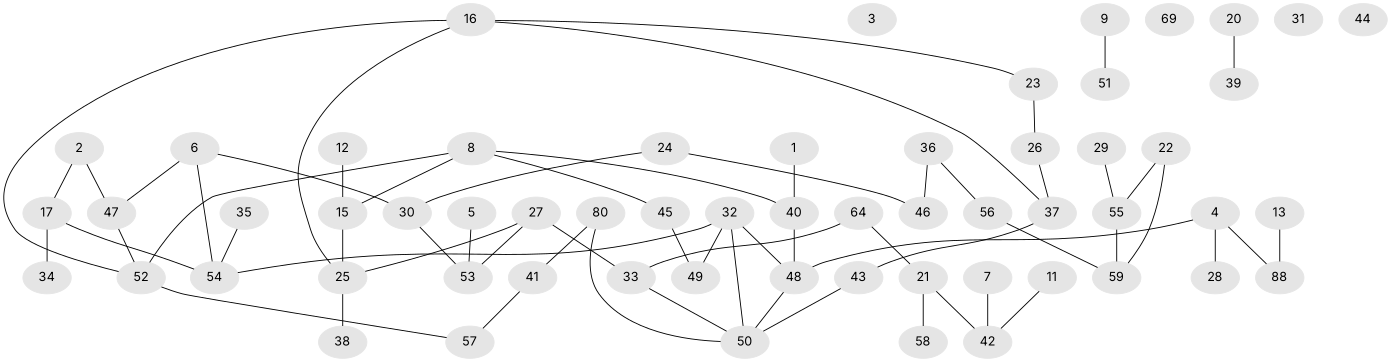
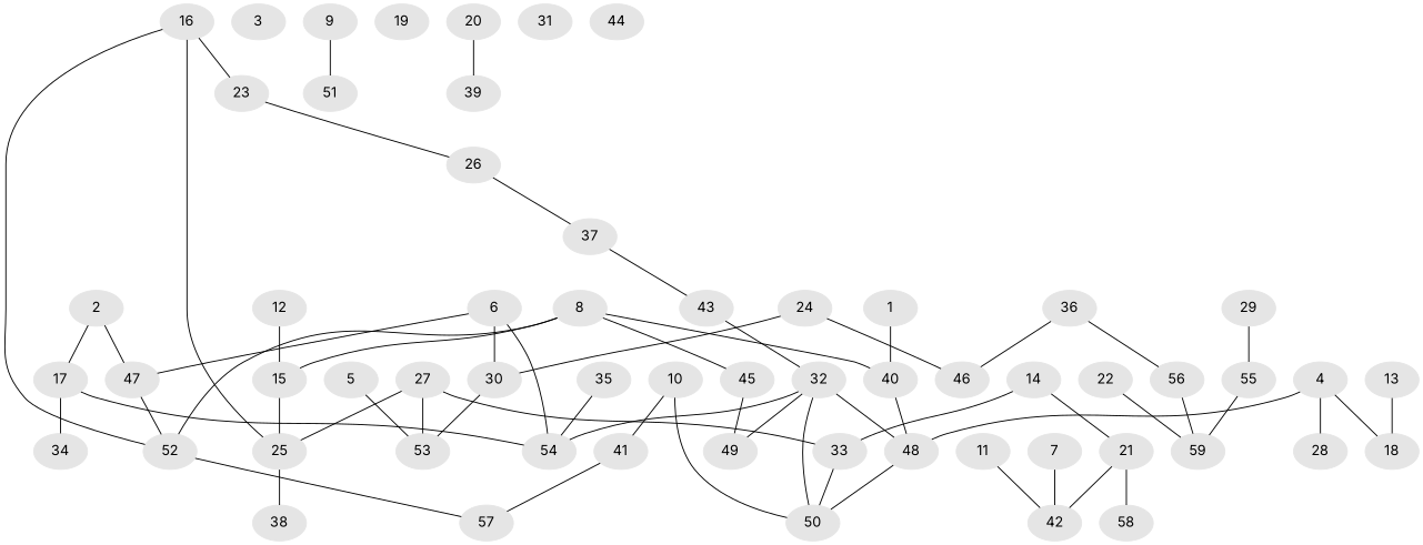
  graph {
    fontname=Inter
    node [color=gray90 fontname=Inter style=filled]
    edge [fontname=Inter]
    1
    40
    48
    2
    17
    47
    34
    54
    52
    3
    4
-   18 [label=88]
+   18
    28
    50
    5
    53
    6
    30
    7
    42
    8
    15
    45
    25
    49
    57
    9
    51
-   10 [label=80]
+   10
    41
    11
    12
    13
-   14 [label=64]
+   14
    21
    33
    58
    38
    16
    23
    37
    26
    43
-   19 [label=69]
+   19
    20
    39
    22
    55
    59
    24
    46
    27
    29
    31
    32
    35
    36
    56
    44
    1 -- 40
    40 -- 48
    48 -- 50
    2 -- 17
    2 -- 47
    17 -- 34
    17 -- 54
    47 -- 52
    52 -- 57
    4 -- 48
    4 -- 18
    4 -- 28
    5 -- 53
    6 -- 47
    6 -- 54
    6 -- 30
    30 -- 53
    7 -- 42
    8 -- 40
    8 -- 52
    8 -- 15
    8 -- 45
    15 -- 25
    45 -- 49
    25 -- 38
    9 -- 51
    10 -- 50
    10 -- 41
    41 -- 57
    11 -- 42
    12 -- 15
    13 -- 18
    14 -- 21
    14 -- 33
    21 -- 42
    21 -- 58
    33 -- 50
    16 -- 52
    16 -- 25
    16 -- 23
-   16 -- 37
    23 -- 26
    37 -- 43
    26 -- 37
-   43 -- 50
+   43 -- 32
    20 -- 39
-   22 -- 55
    22 -- 59
    55 -- 59
    24 -- 30
    24 -- 46
    27 -- 53
    27 -- 25
    27 -- 33
    29 -- 55
    32 -- 48
    32 -- 54
    32 -- 50
    32 -- 49
    35 -- 54
    36 -- 46
    36 -- 56
    56 -- 59
  }
